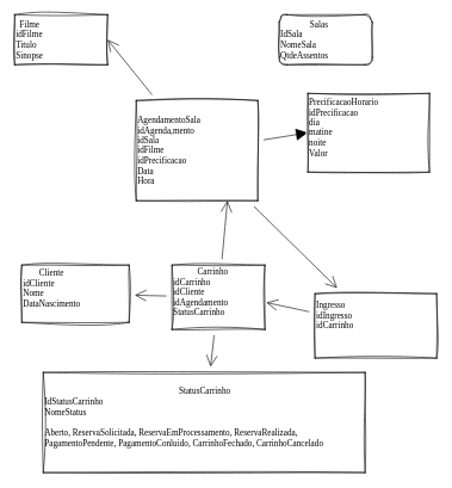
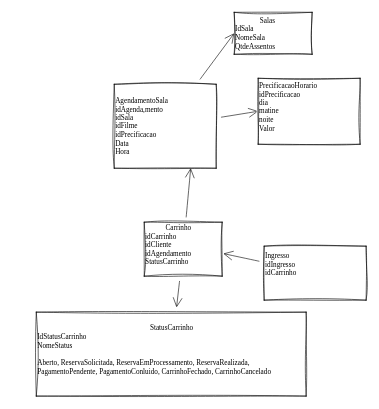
  <mxCell id="0" />
  <mxCell id="1" parent="0" />
- <mxCell id="2" value="&lt;div style=&quot;text-align: center;&quot;&gt;&lt;span style=&quot;background-color: initial;&quot;&gt;Filme&lt;/span&gt;&lt;/div&gt;&lt;div style=&quot;&quot;&gt;&lt;span style=&quot;background-color: initial;&quot;&gt;idFilme&lt;/span&gt;&lt;/div&gt;&lt;div&gt;Titulo&lt;/div&gt;&lt;div&gt;Sinopse&lt;/div&gt;" style="rounded=0;whiteSpace=wrap;html=1;fontFamily=Architects Daughter;fontSource=https%3A%2F%2Ffonts.googleapis.com%2Fcss%3Ffamily%3DArchitects%2BDaughter;sketch=1;curveFitting=1;jiggle=2;fillStyle=auto;align=left;" vertex="1" parent="1"><mxGeometry x="20" y="20" width="130" height="70" as="geometry" /></mxCell>
- <mxCell id="3" value="&lt;div style=&quot;text-align: right;&quot;&gt;Salas&lt;/div&gt;&lt;div style=&quot;&quot;&gt;IdSala&lt;/div&gt;&lt;div style=&quot;&quot;&gt;&lt;span style=&quot;background-color: initial;&quot;&gt;NomeSala&lt;/span&gt;&lt;/div&gt;&lt;div style=&quot;text-align: center;&quot;&gt;QtdeAssentos&lt;/div&gt;" style="whiteSpace=wrap;html=1;fontFamily=Architects Daughter;fontSource=https%3A%2F%2Ffonts.googleapis.com%2Fcss%3Ffamily%3DArchitects%2BDaughter;sketch=1;curveFitting=1;jiggle=2;fillStyle=auto;align=left;rounded=1;" vertex="1" parent="1"><mxGeometry x="390" y="20" width="130" height="70" as="geometry" /></mxCell>
- <mxCell id="4" style="edgeStyle=none;curved=1;rounded=0;orthogonalLoop=1;jettySize=auto;html=1;fontFamily=Architects Daughter;fontSource=https%3A%2F%2Ffonts.googleapis.com%2Fcss%3Ffamily%3DArchitects%2BDaughter;fontSize=16;startSize=14;endArrow=open;endSize=14;sourcePerimeterSpacing=8;targetPerimeterSpacing=8;" edge="1" parent="1" source="7" target="14"><mxGeometry relative="1" as="geometry" /></mxCell>
- <mxCell id="5" style="edgeStyle=none;curved=1;rounded=0;orthogonalLoop=1;jettySize=auto;html=1;entryX=1;entryY=0.5;entryDx=0;entryDy=0;fontFamily=Architects Daughter;fontSource=https%3A%2F%2Ffonts.googleapis.com%2Fcss%3Ffamily%3DArchitects%2BDaughter;fontSize=16;startSize=14;endArrow=open;endSize=14;sourcePerimeterSpacing=8;targetPerimeterSpacing=8;" edge="1" parent="1" source="7" target="2"><mxGeometry relative="1" as="geometry" /></mxCell>
- <mxCell id="6" style="edgeStyle=none;curved=1;rounded=0;orthogonalLoop=1;jettySize=auto;html=1;entryX=0;entryY=0.5;entryDx=0;entryDy=0;fontFamily=Architects Daughter;fontSource=https%3A%2F%2Ffonts.googleapis.com%2Fcss%3Ffamily%3DArchitects%2BDaughter;fontSize=16;startSize=14;endArrow=block;endSize=14;sourcePerimeterSpacing=8;targetPerimeterSpacing=8;" edge="1" parent="1" source="7" target="8"><mxGeometry relative="1" as="geometry" /></mxCell>
+ <mxCell id="3" value="&lt;div style=&quot;text-align: right;&quot;&gt;Salas&lt;/div&gt;&lt;div style=&quot;&quot;&gt;IdSala&lt;/div&gt;&lt;div style=&quot;&quot;&gt;&lt;span style=&quot;background-color: initial;&quot;&gt;NomeSala&lt;/span&gt;&lt;/div&gt;&lt;div style=&quot;text-align: center;&quot;&gt;QtdeAssentos&lt;/div&gt;" style="rounded=0;whiteSpace=wrap;html=1;fontFamily=Architects Daughter;fontSource=https%3A%2F%2Ffonts.googleapis.com%2Fcss%3Ffamily%3DArchitects%2BDaughter;sketch=1;curveFitting=1;jiggle=2;fillStyle=auto;align=left;" vertex="1" parent="1"><mxGeometry x="390" y="20" width="130" height="70" as="geometry" /></mxCell>
+ <mxCell id="4" style="edgeStyle=none;curved=1;rounded=0;orthogonalLoop=1;jettySize=auto;html=1;entryX=0;entryY=0.5;entryDx=0;entryDy=0;fontFamily=Architects Daughter;fontSource=https%3A%2F%2Ffonts.googleapis.com%2Fcss%3Ffamily%3DArchitects%2BDaughter;fontSize=16;startSize=14;endArrow=open;endSize=14;sourcePerimeterSpacing=8;targetPerimeterSpacing=8;" edge="1" parent="1" source="7" target="3"><mxGeometry relative="1" as="geometry" /></mxCell>
+ <mxCell id="6" style="edgeStyle=none;curved=1;rounded=0;orthogonalLoop=1;jettySize=auto;html=1;entryX=0;entryY=0.5;entryDx=0;entryDy=0;fontFamily=Architects Daughter;fontSource=https%3A%2F%2Ffonts.googleapis.com%2Fcss%3Ffamily%3DArchitects%2BDaughter;fontSize=16;startSize=14;endArrow=open;endSize=14;sourcePerimeterSpacing=8;targetPerimeterSpacing=8;" edge="1" parent="1" source="7" target="8"><mxGeometry relative="1" as="geometry" /></mxCell>
  <mxCell id="7" value="&lt;div style=&quot;text-align: center;&quot;&gt;&lt;span style=&quot;background-color: initial;&quot;&gt;AgendamentoSala&lt;/span&gt;&lt;/div&gt;&lt;div style=&quot;&quot;&gt;&lt;span style=&quot;background-color: initial;&quot;&gt;idAgenda,mento&lt;/span&gt;&lt;/div&gt;&lt;div&gt;idSala&lt;/div&gt;&lt;div&gt;idFilme&lt;/div&gt;&lt;div&gt;&lt;span style=&quot;text-align: center;&quot;&gt;idPrecificacao&lt;/span&gt;&lt;br&gt;&lt;/div&gt;&lt;div&gt;Data&lt;/div&gt;&lt;div&gt;Hora&lt;/div&gt;" style="rounded=0;whiteSpace=wrap;html=1;fontFamily=Architects Daughter;fontSource=https%3A%2F%2Ffonts.googleapis.com%2Fcss%3Ffamily%3DArchitects%2BDaughter;sketch=1;curveFitting=1;jiggle=2;fillStyle=auto;align=left;" vertex="1" parent="1"><mxGeometry x="190" y="140" width="170" height="140" as="geometry" /></mxCell>
  <mxCell id="8" value="&lt;div style=&quot;text-align: center;&quot;&gt;&lt;span style=&quot;background-color: initial;&quot;&gt;PrecificacaoHorario&lt;/span&gt;&lt;/div&gt;&lt;div style=&quot;&quot;&gt;&lt;span style=&quot;background-color: initial;&quot;&gt;idPrecificacao&lt;/span&gt;&lt;/div&gt;&lt;div style=&quot;&quot;&gt;&lt;span style=&quot;background-color: initial;&quot;&gt;dia&lt;/span&gt;&lt;/div&gt;&lt;div style=&quot;&quot;&gt;&lt;span style=&quot;background-color: initial;&quot;&gt;matine&lt;/span&gt;&lt;/div&gt;&lt;div style=&quot;&quot;&gt;&lt;span style=&quot;background-color: initial;&quot;&gt;noite&lt;/span&gt;&lt;/div&gt;&lt;div style=&quot;&quot;&gt;&lt;span style=&quot;background-color: initial;&quot;&gt;Valor&lt;/span&gt;&lt;/div&gt;&lt;div style=&quot;&quot;&gt;&lt;span style=&quot;background-color: initial;&quot;&gt;&lt;br&gt;&lt;/span&gt;&lt;/div&gt;" style="rounded=0;whiteSpace=wrap;html=1;fontFamily=Architects Daughter;fontSource=https%3A%2F%2Ffonts.googleapis.com%2Fcss%3Ffamily%3DArchitects%2BDaughter;sketch=1;curveFitting=1;jiggle=2;fillStyle=auto;align=left;" vertex="1" parent="1"><mxGeometry x="430" y="130" width="170" height="110" as="geometry" /></mxCell>
- <mxCell id="9" value="&lt;div style=&quot;text-align: center;&quot;&gt;&lt;span style=&quot;background-color: initial;&quot;&gt;Cliente&lt;/span&gt;&lt;/div&gt;&lt;div style=&quot;&quot;&gt;&lt;span style=&quot;background-color: initial;&quot;&gt;idCliente&lt;/span&gt;&lt;/div&gt;&lt;div&gt;Nome&lt;/div&gt;&lt;div&gt;DataNascimento&lt;/div&gt;&lt;div&gt;&lt;br&gt;&lt;/div&gt;" style="rounded=0;whiteSpace=wrap;html=1;fontFamily=Architects Daughter;fontSource=https%3A%2F%2Ffonts.googleapis.com%2Fcss%3Ffamily%3DArchitects%2BDaughter;sketch=1;curveFitting=1;jiggle=2;fillStyle=auto;align=left;gradientColor=none;" vertex="1" parent="1"><mxGeometry x="30" y="370" width="150" height="80" as="geometry" /></mxCell>
- <mxCell id="10" style="edgeStyle=none;curved=1;rounded=0;orthogonalLoop=1;jettySize=auto;html=1;fontFamily=Architects Daughter;fontSource=https%3A%2F%2Ffonts.googleapis.com%2Fcss%3Ffamily%3DArchitects%2BDaughter;fontSize=16;startSize=14;endArrow=open;endSize=14;sourcePerimeterSpacing=8;targetPerimeterSpacing=8;" edge="1" parent="1" source="13" target="9"><mxGeometry relative="1" as="geometry" /></mxCell>
  <mxCell id="11" style="edgeStyle=none;curved=1;rounded=0;orthogonalLoop=1;jettySize=auto;html=1;entryX=0.75;entryY=1;entryDx=0;entryDy=0;fontFamily=Architects Daughter;fontSource=https%3A%2F%2Ffonts.googleapis.com%2Fcss%3Ffamily%3DArchitects%2BDaughter;fontSize=16;startSize=14;endArrow=open;endSize=14;sourcePerimeterSpacing=8;targetPerimeterSpacing=8;" edge="1" parent="1" source="13" target="7"><mxGeometry relative="1" as="geometry" /></mxCell>
  <mxCell id="12" style="edgeStyle=none;curved=1;rounded=0;orthogonalLoop=1;jettySize=auto;html=1;fontFamily=Architects Daughter;fontSource=https%3A%2F%2Ffonts.googleapis.com%2Fcss%3Ffamily%3DArchitects%2BDaughter;fontSize=16;startSize=14;endArrow=open;endSize=14;sourcePerimeterSpacing=8;targetPerimeterSpacing=8;" edge="1" parent="1" source="13" target="16"><mxGeometry relative="1" as="geometry" /></mxCell>
  <mxCell id="13" value="&lt;div style=&quot;text-align: right;&quot;&gt;&lt;span style=&quot;background-color: initial;&quot;&gt;Carrinho&lt;/span&gt;&lt;/div&gt;&lt;div style=&quot;&quot;&gt;&lt;span style=&quot;background-color: initial;&quot;&gt;idCarrinho&lt;/span&gt;&lt;/div&gt;&lt;div&gt;idCliente&lt;/div&gt;&lt;div&gt;idAgendamento&lt;/div&gt;&lt;div&gt;StatusCarrinho&lt;/div&gt;&lt;div&gt;&lt;br&gt;&lt;/div&gt;" style="rounded=0;whiteSpace=wrap;html=1;fontFamily=Architects Daughter;fontSource=https%3A%2F%2Ffonts.googleapis.com%2Fcss%3Ffamily%3DArchitects%2BDaughter;sketch=1;curveFitting=1;jiggle=2;fillStyle=auto;align=left;" vertex="1" parent="1"><mxGeometry x="240" y="370" width="130" height="90" as="geometry" /></mxCell>
  <mxCell id="14" value="&lt;div style=&quot;&quot;&gt;&lt;span style=&quot;background-color: initial;&quot;&gt;Ingresso&lt;/span&gt;&lt;/div&gt;&lt;div style=&quot;&quot;&gt;&lt;span style=&quot;background-color: initial;&quot;&gt;idIngresso&lt;/span&gt;&lt;/div&gt;&lt;div style=&quot;&quot;&gt;&lt;span style=&quot;background-color: initial;&quot;&gt;idCarrinho&lt;/span&gt;&lt;/div&gt;&lt;div&gt;&lt;br&gt;&lt;/div&gt;&lt;div&gt;&lt;br&gt;&lt;/div&gt;" style="rounded=0;whiteSpace=wrap;html=1;fontFamily=Architects Daughter;fontSource=https%3A%2F%2Ffonts.googleapis.com%2Fcss%3Ffamily%3DArchitects%2BDaughter;sketch=1;curveFitting=1;jiggle=2;fillStyle=auto;align=left;" vertex="1" parent="1"><mxGeometry x="440" y="410" width="170" height="90" as="geometry" /></mxCell>
  <mxCell id="15" style="edgeStyle=none;curved=1;rounded=0;orthogonalLoop=1;jettySize=auto;html=1;entryX=1.015;entryY=0.582;entryDx=0;entryDy=0;entryPerimeter=0;fontFamily=Architects Daughter;fontSource=https%3A%2F%2Ffonts.googleapis.com%2Fcss%3Ffamily%3DArchitects%2BDaughter;fontSize=16;startSize=14;endArrow=open;endSize=14;sourcePerimeterSpacing=8;targetPerimeterSpacing=8;" edge="1" parent="1" source="14" target="13"><mxGeometry relative="1" as="geometry" /></mxCell>
  <mxCell id="16" value="&lt;div style=&quot;text-align: center;&quot;&gt;&lt;span style=&quot;background-color: initial;&quot;&gt;StatusCarrinho&lt;/span&gt;&lt;/div&gt;&lt;div style=&quot;&quot;&gt;IdStatusCarrinho&lt;/div&gt;&lt;div style=&quot;&quot;&gt;NomeStatus&amp;nbsp;&lt;/div&gt;&lt;div style=&quot;&quot;&gt;&lt;br&gt;&lt;/div&gt;&lt;div style=&quot;&quot;&gt;Aberto, ReservaSolicitada, ReservaEmProcessamento, ReservaRealizada, PagamentoPendente, PagamentoConluido, CarrinhoFechado, CarrinhoCancelado&lt;/div&gt;&lt;div&gt;&lt;br&gt;&lt;/div&gt;" style="rounded=0;whiteSpace=wrap;html=1;fontFamily=Architects Daughter;fontSource=https%3A%2F%2Ffonts.googleapis.com%2Fcss%3Ffamily%3DArchitects%2BDaughter;sketch=1;curveFitting=1;jiggle=2;fillStyle=auto;align=left;" vertex="1" parent="1"><mxGeometry x="60" y="520" width="450" height="140" as="geometry" /></mxCell>
